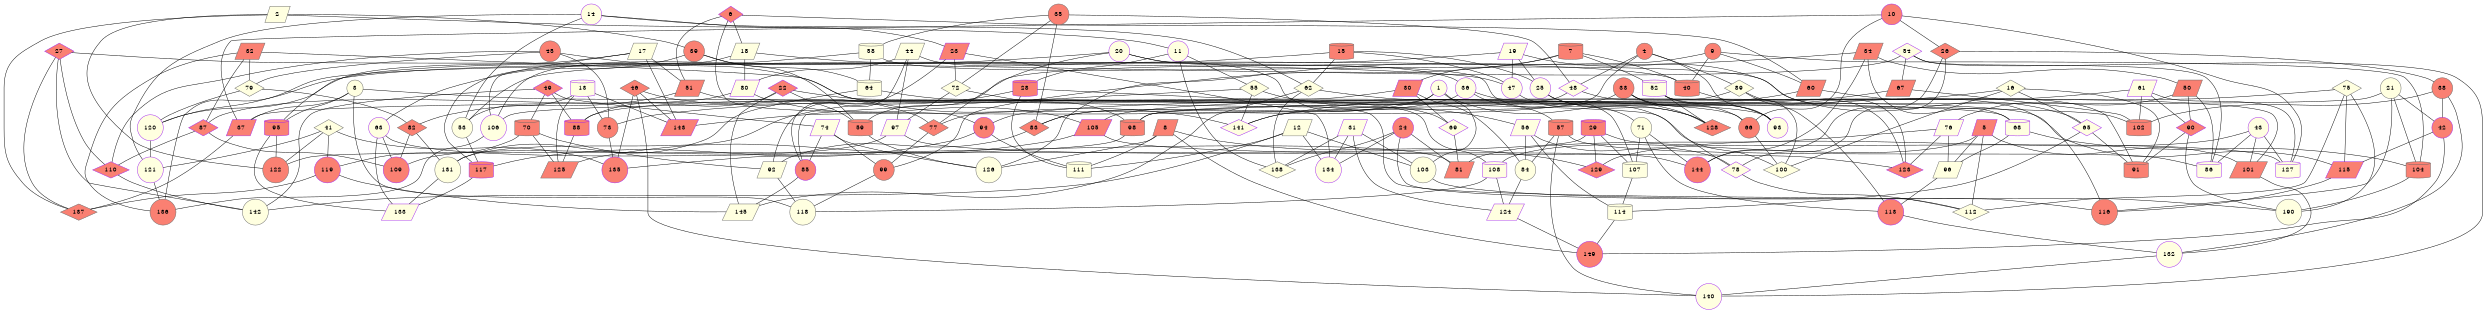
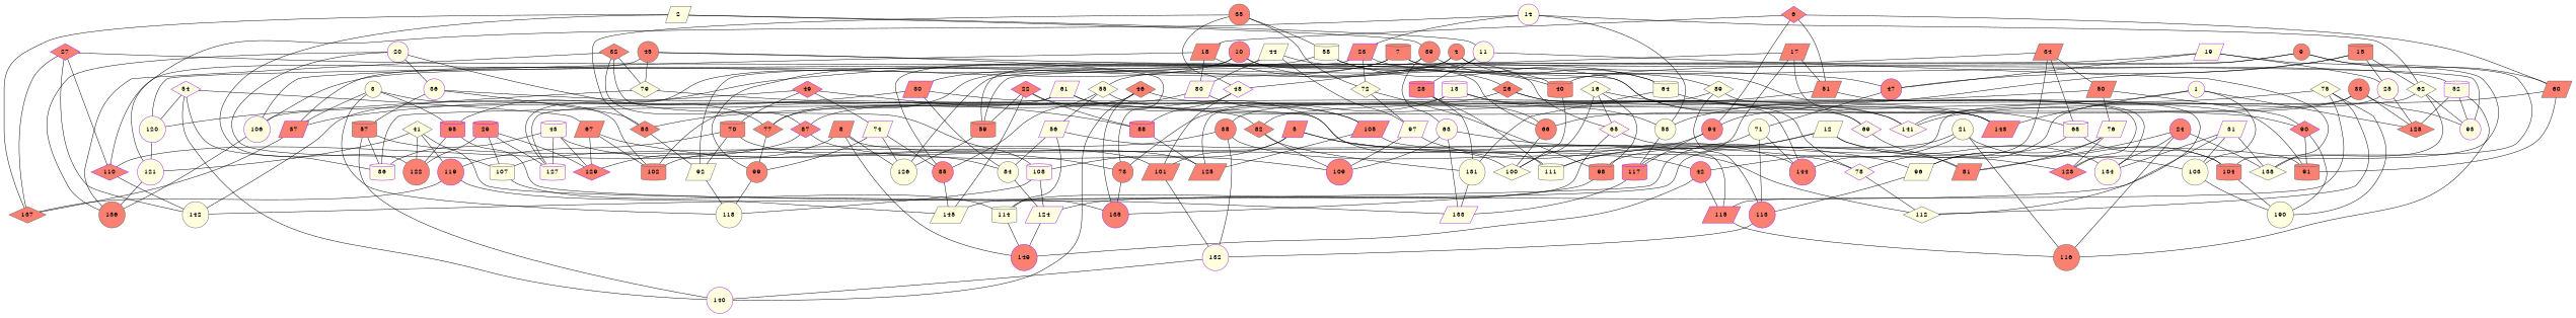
  graph {
    node [color=gray40 fillcolor=salmon shape=circle style=filled]
    1 [color=purple fillcolor=lightyellow]
    83 [shape=diamond]
    103 [fillcolor=lightyellow]
    128 [shape=diamond]
    143 [color=purple shape=parallelogram]
    92 [fillcolor=lightyellow shape=parallelogram]
    n7 [fillcolor=lightyellow label=190]
    2 [fillcolor=lightyellow shape=parallelogram]
    11 [color=purple fillcolor=lightyellow]
    39
    122
    137 [shape=diamond]
    28 [color=purple shape=cylinder]
    55 [fillcolor=lightyellow shape=diamond]
    138 [fillcolor=lightyellow shape=diamond]
    59 [shape=cylinder]
    63 [color=purple fillcolor=lightyellow]
    64 [fillcolor=lightyellow shape=cylinder]
    3 [fillcolor=lightyellow]
    37 [color=purple shape=parallelogram]
    95 [color=purple shape=cylinder]
    102 [shape=cylinder]
    118 [fillcolor=lightyellow]
    133 [color=purple fillcolor=lightyellow shape=parallelogram]
    48 [color=purple fillcolor=lightyellow shape=diamond]
    4
    77 [shape=diamond]
    89 [fillcolor=lightyellow shape=diamond]
    93 [color=purple fillcolor=lightyellow]
    101 [shape=parallelogram]
    88 [color=purple shape=cylinder]
    99
    106 [color=purple fillcolor=lightyellow]
    123 [color=purple shape=diamond]
    113 [color=purple]
    5 [color=purple shape=parallelogram]
    96 [fillcolor=lightyellow shape=parallelogram]
    108 [color=purple fillcolor=lightyellow shape=cylinder]
    112 [fillcolor=lightyellow shape=diamond]
    132 [color=purple fillcolor=lightyellow]
    124 [color=purple fillcolor=lightyellow shape=parallelogram]
    6 [color=purple shape=diamond]
-   18 [fillcolor=lightyellow shape=parallelogram]
+   18 [shape=parallelogram]
    51 [shape=parallelogram]
    60 [shape=parallelogram]
    94 [color=purple]
    40 [shape=cylinder]
    80 [color=purple fillcolor=lightyellow shape=parallelogram]
    82 [shape=diamond]
    91 [shape=cylinder]
    141 [color=purple fillcolor=lightyellow shape=diamond]
    111 [fillcolor=lightyellow shape=cylinder]
    117 [color=purple shape=cylinder]
    7 [shape=cylinder]
    30 [color=purple shape=parallelogram]
    52 [color=purple fillcolor=lightyellow shape=cylinder]
    69 [color=purple fillcolor=lightyellow shape=diamond]
    84 [fillcolor=lightyellow]
    100 [fillcolor=lightyellow shape=diamond]
    116
    8 [shape=parallelogram]
    126 [fillcolor=lightyellow]
    129 [color=purple shape=diamond]
    n64 [color=purple label=149]
    9
    104 [shape=cylinder]
    10 [color=purple]
    26 [shape=diamond]
    66
    127 [color=purple fillcolor=lightyellow shape=cylinder]
    78 [color=purple fillcolor=lightyellow shape=diamond]
    38
    144 [color=purple]
    131 [fillcolor=lightyellow]
    85 [color=purple]
    56 [color=purple fillcolor=lightyellow shape=parallelogram]
    12 [fillcolor=lightyellow shape=parallelogram]
    134 [color=purple fillcolor=lightyellow]
    142 [fillcolor=lightyellow]
    13 [color=purple fillcolor=lightyellow shape=cylinder]
    53 [fillcolor=lightyellow]
    73
    125 [shape=parallelogram]
    135 [color=purple]
    14 [color=purple fillcolor=lightyellow]
    23 [color=purple shape=parallelogram]
    62 [fillcolor=lightyellow shape=diamond]
    121 [color=purple fillcolor=lightyellow]
    72 [fillcolor=lightyellow shape=diamond]
    145 [fillcolor=lightyellow shape=parallelogram]
    136
    15 [shape=cylinder]
    25 [color=purple fillcolor=lightyellow]
-   47 [color=purple fillcolor=lightyellow]
+   47 [color=purple]
    71 [fillcolor=lightyellow]
    16 [fillcolor=lightyellow shape=diamond]
    65 [color=purple fillcolor=lightyellow shape=diamond]
    98 [shape=cylinder]
    114 [fillcolor=lightyellow shape=cylinder]
-   17 [fillcolor=lightyellow shape=parallelogram]
+   17 [shape=parallelogram]
    87 [color=purple shape=diamond]
    105 [color=purple shape=parallelogram]
    19 [color=purple fillcolor=lightyellow shape=parallelogram]
    120 [color=purple fillcolor=lightyellow]
    20 [color=purple fillcolor=lightyellow]
    36 [color=purple fillcolor=lightyellow]
    107 [fillcolor=lightyellow shape=cylinder]
    57 [shape=cylinder]
    115 [color=purple shape=parallelogram]
    21 [fillcolor=lightyellow]
    42 [color=purple]
    22 [color=purple shape=diamond]
    97 [color=purple fillcolor=lightyellow shape=parallelogram]
    24 [color=purple]
    81 [shape=parallelogram]
    27 [color=purple shape=diamond]
    110 [color=purple shape=diamond]
    29 [color=purple shape=cylinder]
    31 [color=purple fillcolor=lightyellow shape=parallelogram]
-   32 [shape=parallelogram]
+   32 [shape=diamond]
    79 [fillcolor=lightyellow shape=diamond]
    109 [color=purple]
    33
    34 [shape=parallelogram]
    50 [shape=parallelogram]
    68 [color=purple fillcolor=lightyellow shape=cylinder]
    86 [color=purple fillcolor=lightyellow shape=cylinder]
    76 [color=purple fillcolor=lightyellow shape=parallelogram]
    90 [color=purple shape=diamond]
    35
    58 [fillcolor=lightyellow shape=cylinder]
    140 [color=purple fillcolor=lightyellow]
    41 [fillcolor=lightyellow shape=diamond]
    119 [color=purple]
-   43 [color=purple fillcolor=lightyellow]
+   43 [color=purple fillcolor=lightyellow shape=cylinder]
    44 [fillcolor=lightyellow shape=parallelogram]
    45
    46 [shape=diamond]
    49 [color=purple shape=diamond]
    70 [shape=cylinder]
    74 [color=purple fillcolor=lightyellow shape=parallelogram]
    54 [color=purple fillcolor=lightyellow shape=diamond]
    67 [shape=parallelogram]
    61 [color=purple fillcolor=lightyellow shape=parallelogram]
    75 [fillcolor=lightyellow shape=diamond]
    1 -- 83
    1 -- 103
    1 -- 128
    1 -- 143
    83 -- 92
    103 -- n7
    92 -- 118
    2 -- 11
    2 -- 39
    2 -- 122
    2 -- 137
    11 -- 28
    11 -- 55
    11 -- 138
    39 -- 59
    39 -- 63
    39 -- 64
    28 -- 111
    28 -- 66
    28 -- 131
    55 -- 141
    55 -- 85
    55 -- 56
    59 -- 126
    63 -- 133
    63 -- 81
    63 -- 109
    64 -- 131
    64 -- 68
    3 -- 37
    3 -- 95
    3 -- 102
    3 -- 118
    37 -- 137
    95 -- 122
    95 -- 133
    48 -- 101
    48 -- 88
    4 -- 48
    4 -- 77
    4 -- 89
    4 -- 93
    77 -- 99
    89 -- 106
    89 -- 123
    89 -- 113
    101 -- 132
    88 -- 125
    99 -- 118
    106 -- 136
    113 -- 132
    5 -- 101
    5 -- 96
    5 -- 108
    5 -- 112
    96 -- 113
    108 -- 118
    108 -- 124
    132 -- 140
    124 -- n64
    6 -- 18
    6 -- 51
    6 -- 60
    6 -- 94
    18 -- 106
    18 -- 40
    18 -- 80
    51 -- 112
    51 -- 82
    60 -- 91
    60 -- 141
    94 -- 111
    94 -- 117
    40 -- 100
    80 -- 87
    80 -- 105
    82 -- 131
    82 -- 109
    117 -- 133
    7 -- 99
    7 -- 40
    7 -- 30
    7 -- 52
    30 -- 37
    30 -- 69
    30 -- 84
    52 -- 128
    52 -- 93
    52 -- 116
    69 -- 81
    84 -- 124
    8 -- 111
    8 -- 126
    8 -- 129
    8 -- n64
    9 -- 59
    9 -- 60
    9 -- 40
    9 -- 104
    104 -- n7
    10 -- 37
    10 -- 26
    10 -- 66
    10 -- 127
    26 -- 78
    26 -- 38
    26 -- 144
    66 -- 100
    78 -- 112
    38 -- 102
    38 -- 132
    38 -- 42
    131 -- 133
    85 -- 145
    56 -- 84
    56 -- 78
    56 -- 114
    12 -- 103
    12 -- 111
    12 -- 134
    12 -- 142
    13 -- 143
    13 -- 53
    13 -- 73
    13 -- 125
    53 -- 117
    73 -- 135
    14 -- 53
    14 -- 23
    14 -- 62
    14 -- 121
    23 -- 92
    23 -- 134
    23 -- 72
    62 -- 138
    62 -- 93
    62 -- 145
    121 -- 136
    72 -- 98
    72 -- 97
    15 -- 53
    15 -- 62
    15 -- 25
    15 -- 47
    25 -- 128
    25 -- 78
    47 -- 71
    71 -- 113
    71 -- 144
    71 -- 107
    16 -- 91
    16 -- 100
    16 -- 65
    16 -- 98
    65 -- 91
    65 -- 114
    98 -- 135
    114 -- n64
    17 -- 143
    17 -- 95
    17 -- 51
    17 -- 117
    87 -- 110
    87 -- 109
    105 -- 123
    105 -- 125
    19 -- 123
    19 -- 25
    19 -- 47
    19 -- 120
    120 -- 121
    20 -- 77
    20 -- 136
    20 -- 36
    20 -- 107
    36 -- 83
    36 -- 57
    36 -- 115
    107 -- 114
    57 -- 84
    57 -- 86
    57 -- 140
    115 -- 116
    21 -- 116
    21 -- 104
    21 -- 98
    21 -- 42
    42 -- n64
    42 -- 115
    22 -- 59
    22 -- 88
    22 -- 100
    22 -- 145
    97 -- 144
    97 -- 109
    24 -- 138
    24 -- 116
    24 -- 134
    24 -- 81
    27 -- 137
    27 -- 142
    27 -- 47
    27 -- 110
    110 -- 142
    29 -- 122
    29 -- 129
    29 -- 127
    29 -- 107
    31 -- 103
    31 -- 138
    31 -- 124
    31 -- 134
    32 -- 108
    32 -- 136
    32 -- 87
    32 -- 79
    79 -- 82
    79 -- 120
    33 -- 128
    33 -- 93
    33 -- 141
    33 -- 66
    34 -- 126
    34 -- 144
    34 -- 50
    34 -- 68
    50 -- 86
    50 -- 76
    50 -- 90
    68 -- 96
    68 -- 104
    76 -- 123
    76 -- 96
    76 -- 81
    90 -- n7
    90 -- 91
    35 -- 83
    35 -- 48
    35 -- 72
    35 -- 58
    58 -- 64
    58 -- 106
    58 -- 65
    41 -- 122
    41 -- 135
    41 -- 121
    41 -- 119
    119 -- 137
    119 -- 145
    43 -- 101
    43 -- 129
    43 -- 127
    43 -- 86
    44 -- 80
    44 -- 69
    44 -- 85
    44 -- 97
    45 -- 141
    45 -- 73
    45 -- 110
    45 -- 79
    46 -- 143
    46 -- 77
    46 -- 135
    46 -- 140
    49 -- 88
    49 -- 142
    49 -- 70
    49 -- 74
    70 -- 92
    70 -- 125
    70 -- 119
    74 -- 99
    74 -- 126
    74 -- 85
    54 -- 120
    54 -- 86
    54 -- 140
    54 -- 67
    67 -- 102
+   67 -- 129
    67 -- 73
    61 -- 102
    61 -- 127
    61 -- 105
    61 -- 90
    75 -- n7
    75 -- 112
    75 -- 94
    75 -- 115
  }
